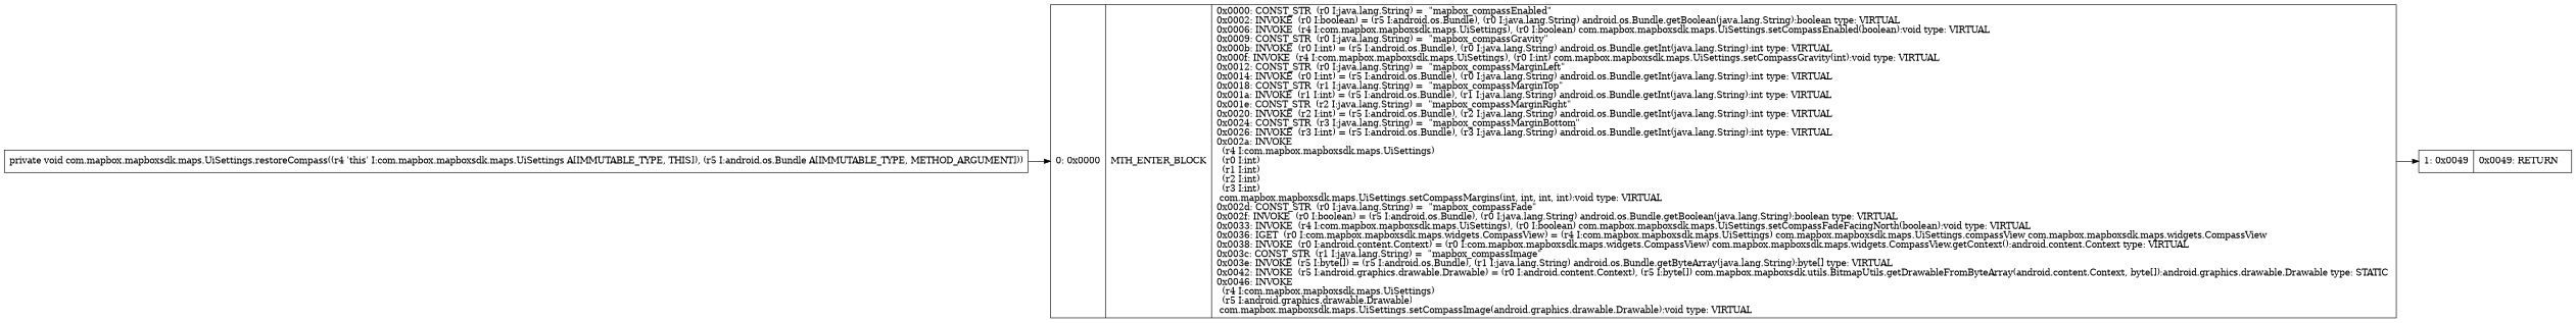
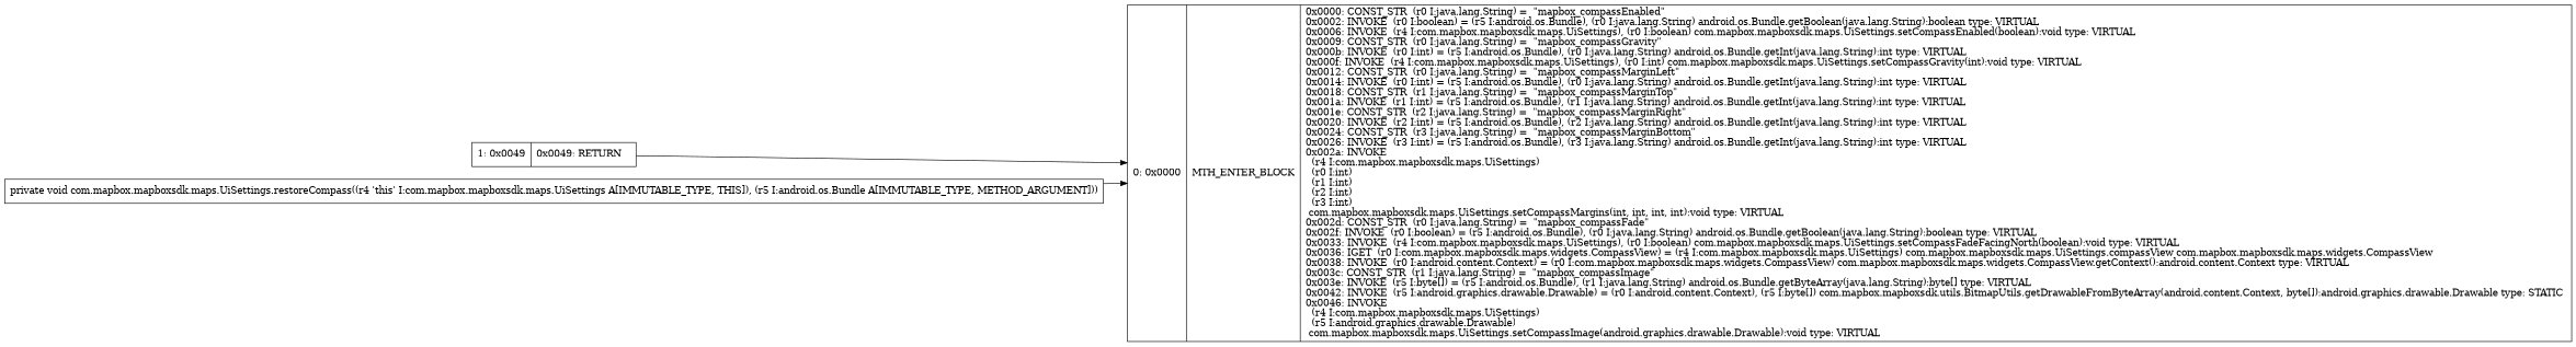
  digraph {
    rankdir=LR
    node [shape=record]
    n1 [label="{0\:\ 0x0000|MTH_ENTER_BLOCK\l|0x0000: CONST_STR  (r0 I:java.lang.String) =  \"mapbox_compassEnabled\" \l0x0002: INVOKE  (r0 I:boolean) = (r5 I:android.os.Bundle), (r0 I:java.lang.String) android.os.Bundle.getBoolean(java.lang.String):boolean type: VIRTUAL \l0x0006: INVOKE  (r4 I:com.mapbox.mapboxsdk.maps.UiSettings), (r0 I:boolean) com.mapbox.mapboxsdk.maps.UiSettings.setCompassEnabled(boolean):void type: VIRTUAL \l0x0009: CONST_STR  (r0 I:java.lang.String) =  \"mapbox_compassGravity\" \l0x000b: INVOKE  (r0 I:int) = (r5 I:android.os.Bundle), (r0 I:java.lang.String) android.os.Bundle.getInt(java.lang.String):int type: VIRTUAL \l0x000f: INVOKE  (r4 I:com.mapbox.mapboxsdk.maps.UiSettings), (r0 I:int) com.mapbox.mapboxsdk.maps.UiSettings.setCompassGravity(int):void type: VIRTUAL \l0x0012: CONST_STR  (r0 I:java.lang.String) =  \"mapbox_compassMarginLeft\" \l0x0014: INVOKE  (r0 I:int) = (r5 I:android.os.Bundle), (r0 I:java.lang.String) android.os.Bundle.getInt(java.lang.String):int type: VIRTUAL \l0x0018: CONST_STR  (r1 I:java.lang.String) =  \"mapbox_compassMarginTop\" \l0x001a: INVOKE  (r1 I:int) = (r5 I:android.os.Bundle), (r1 I:java.lang.String) android.os.Bundle.getInt(java.lang.String):int type: VIRTUAL \l0x001e: CONST_STR  (r2 I:java.lang.String) =  \"mapbox_compassMarginRight\" \l0x0020: INVOKE  (r2 I:int) = (r5 I:android.os.Bundle), (r2 I:java.lang.String) android.os.Bundle.getInt(java.lang.String):int type: VIRTUAL \l0x0024: CONST_STR  (r3 I:java.lang.String) =  \"mapbox_compassMarginBottom\" \l0x0026: INVOKE  (r3 I:int) = (r5 I:android.os.Bundle), (r3 I:java.lang.String) android.os.Bundle.getInt(java.lang.String):int type: VIRTUAL \l0x002a: INVOKE  \l  (r4 I:com.mapbox.mapboxsdk.maps.UiSettings)\l  (r0 I:int)\l  (r1 I:int)\l  (r2 I:int)\l  (r3 I:int)\l com.mapbox.mapboxsdk.maps.UiSettings.setCompassMargins(int, int, int, int):void type: VIRTUAL \l0x002d: CONST_STR  (r0 I:java.lang.String) =  \"mapbox_compassFade\" \l0x002f: INVOKE  (r0 I:boolean) = (r5 I:android.os.Bundle), (r0 I:java.lang.String) android.os.Bundle.getBoolean(java.lang.String):boolean type: VIRTUAL \l0x0033: INVOKE  (r4 I:com.mapbox.mapboxsdk.maps.UiSettings), (r0 I:boolean) com.mapbox.mapboxsdk.maps.UiSettings.setCompassFadeFacingNorth(boolean):void type: VIRTUAL \l0x0036: IGET  (r0 I:com.mapbox.mapboxsdk.maps.widgets.CompassView) = (r4 I:com.mapbox.mapboxsdk.maps.UiSettings) com.mapbox.mapboxsdk.maps.UiSettings.compassView com.mapbox.mapboxsdk.maps.widgets.CompassView \l0x0038: INVOKE  (r0 I:android.content.Context) = (r0 I:com.mapbox.mapboxsdk.maps.widgets.CompassView) com.mapbox.mapboxsdk.maps.widgets.CompassView.getContext():android.content.Context type: VIRTUAL \l0x003c: CONST_STR  (r1 I:java.lang.String) =  \"mapbox_compassImage\" \l0x003e: INVOKE  (r5 I:byte[]) = (r5 I:android.os.Bundle), (r1 I:java.lang.String) android.os.Bundle.getByteArray(java.lang.String):byte[] type: VIRTUAL \l0x0042: INVOKE  (r5 I:android.graphics.drawable.Drawable) = (r0 I:android.content.Context), (r5 I:byte[]) com.mapbox.mapboxsdk.utils.BitmapUtils.getDrawableFromByteArray(android.content.Context, byte[]):android.graphics.drawable.Drawable type: STATIC \l0x0046: INVOKE  \l  (r4 I:com.mapbox.mapboxsdk.maps.UiSettings)\l  (r5 I:android.graphics.drawable.Drawable)\l com.mapbox.mapboxsdk.maps.UiSettings.setCompassImage(android.graphics.drawable.Drawable):void type: VIRTUAL \l}"]
    n2 [label="{1\:\ 0x0049|0x0049: RETURN   \l}"]
    n3 [label="{private void com.mapbox.mapboxsdk.maps.UiSettings.restoreCompass((r4 'this' I:com.mapbox.mapboxsdk.maps.UiSettings A[IMMUTABLE_TYPE, THIS]), (r5 I:android.os.Bundle A[IMMUTABLE_TYPE, METHOD_ARGUMENT])) }"]
-   n1 -> n2
+   n2 -> n1
    n3 -> n1
  }
